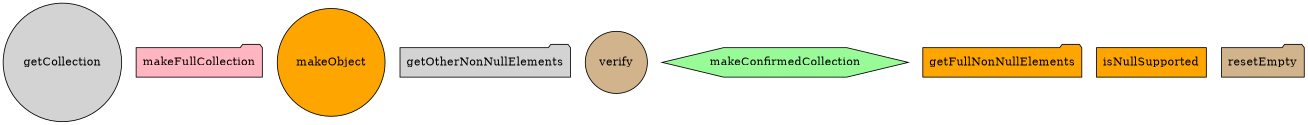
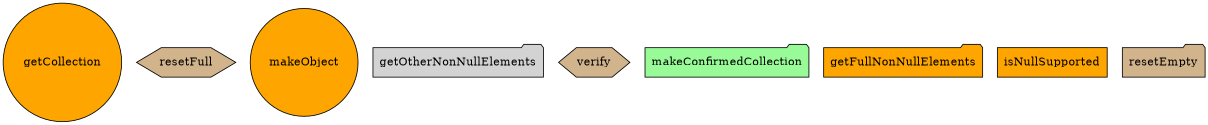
  digraph {
    node [style=filled fillcolor=tan shape=folder]
-   getCollection [fillcolor=lightgrey shape=circle]
-   makeFullCollection [fillcolor=lightpink]
+   getCollection [fillcolor=orange shape=circle]
+   resetFull [shape=hexagon]
    makeObject [fillcolor=orange shape=circle]
    getOtherNonNullElements [fillcolor=lightgrey]
-   verify [shape=circle]
-   makeConfirmedCollection [fillcolor=palegreen shape=hexagon]
+   verify [shape=hexagon]
+   makeConfirmedCollection [fillcolor=palegreen]
    getFullNonNullElements [fillcolor=orange]
    isNullSupported [fillcolor=orange shape=box]
    resetEmpty
  }
